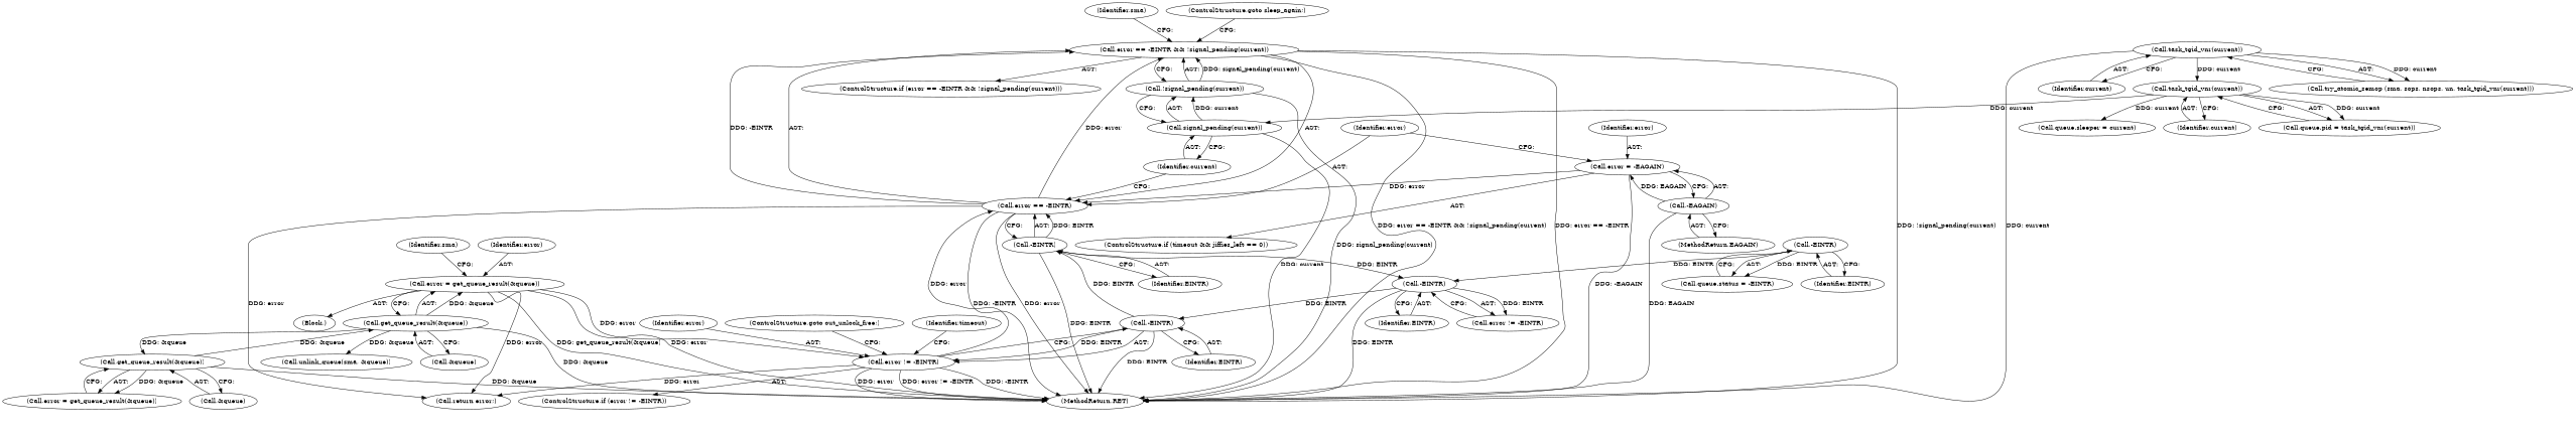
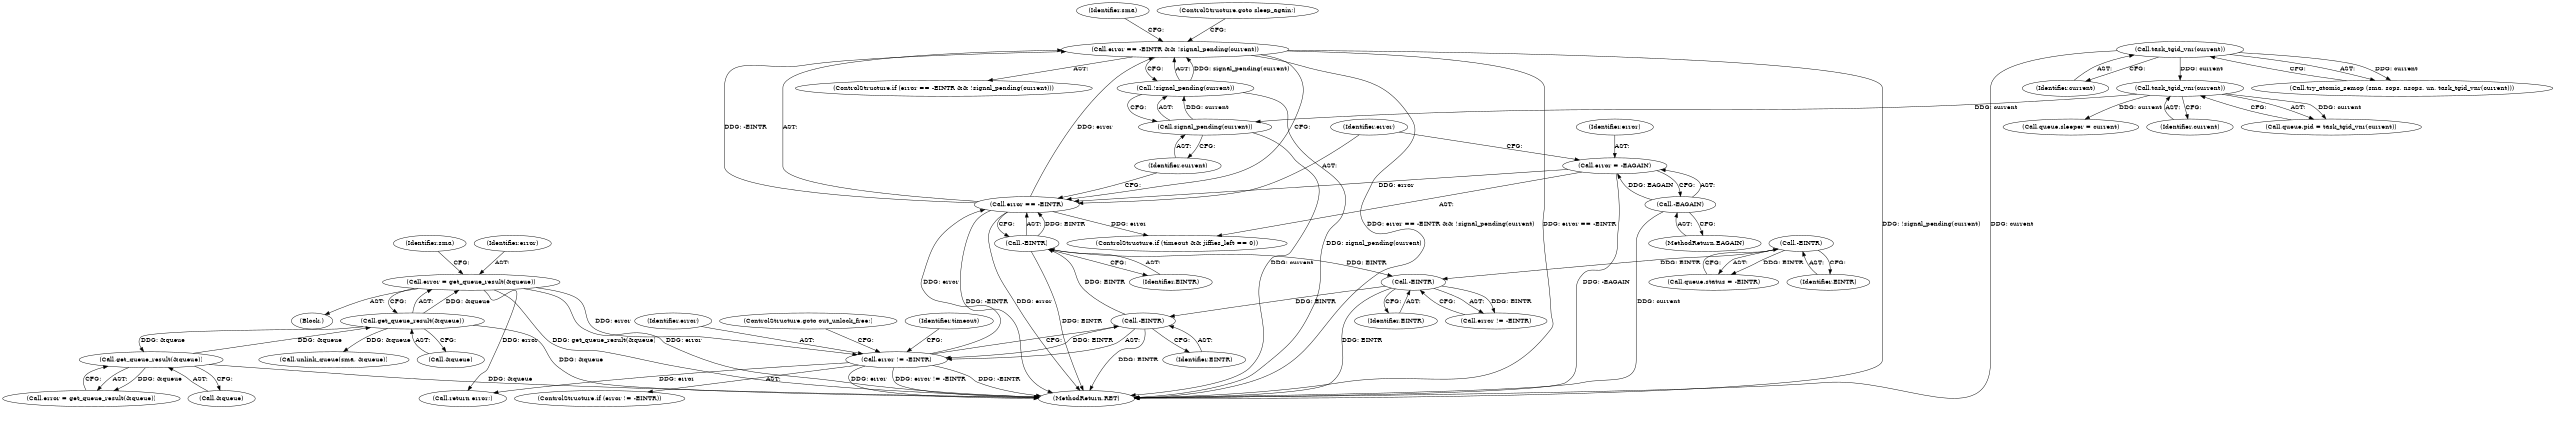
  digraph {
    n1 [label="(Call,error == -EINTR && !signal_pending(current))"]
    n2 [label="(Call,error == -EINTR)"]
    n3 [label="(Call,!signal_pending(current))"]
    n4 [label="(MethodReturn,RET)"]
    n5 [label="(ControlStructure,if (error == -EINTR && !signal_pending(current)))"]
    n6 [label="(Call,-EINTR)"]
    n7 [label="(Call,return error;)"]
    n8 [label="(Call,signal_pending(current))"]
    n9 [label="(Call,-EINTR)"]
    n10 [label="(Identifier,EINTR)"]
    n11 [label="(Call,error != -EINTR)"]
    n12 [label="(Call,-EINTR)"]
    n13 [label="(ControlStructure,if (error != -EINTR))"]
    n14 [label="(Identifier,EINTR)"]
    n15 [label="(Call,error = get_queue_result(&queue))"]
    n16 [label="(Call,get_queue_result(&queue))"]
    n17 [label="(Block,)"]
    n18 [label="(Call,get_queue_result(&queue))"]
    n19 [label="(Call,unlink_queue(sma, &queue))"]
    n20 [label="(Call,&queue)"]
    n21 [label="(Call,&queue)"]
    n22 [label="(Call,error = get_queue_result(&queue))"]
    n23 [label="(Call,error != -EINTR)"]
    n24 [label="(Identifier,EINTR)"]
    n25 [label="(Call,-EINTR)"]
    n26 [label="(Call,queue.status = -EINTR)"]
    n27 [label="(Identifier,EINTR)"]
    n28 [label="(Call,error = -EAGAIN)"]
    n29 [label="(Call,-EAGAIN)"]
    n30 [label="(ControlStructure,if (timeout && jiffies_left == 0))"]
    n31 [label="(MethodReturn,EAGAIN)"]
    n32 [label="(Identifier,current)"]
    n33 [label="(Call,task_tgid_vnr(current))"]
    n34 [label="(Call,queue.sleeper = current)"]
    n35 [label="(Identifier,current)"]
    n36 [label="(Call,queue.pid = task_tgid_vnr(current))"]
    n37 [label="(Call,task_tgid_vnr(current))"]
    n38 [label="(Identifier,current)"]
    n39 [label="(Call,try_atomic_semop (sma, sops, nsops, un, task_tgid_vnr(current)))"]
    n40 [label="(ControlStructure,goto out_unlock_free;)"]
    n41 [label="(Identifier,error)"]
    n42 [label="(Identifier,sma)"]
    n43 [label="(Identifier,timeout)"]
    n44 [label="(Identifier,error)"]
    n45 [label="(Identifier,error)"]
    n46 [label="(Identifier,error)"]
    n47 [label="(Identifier,sma)"]
    n48 [label="(ControlStructure,goto sleep_again;)"]
-   n1 -> n2 [label="AST: "]
+   n1 -> n2 [label="CFG: "]
    n1 -> n3 [label="CFG: "]
    n1 -> n4 [label="DDG: error == -EINTR && !signal_pending(current)"]
    n1 -> n4 [label="DDG: error == -EINTR"]
    n1 -> n4 [label="DDG: !signal_pending(current)"]
    n1 -> n5 [label="AST: "]
    n2 -> n1 [label="AST: "]
    n2 -> n1 [label="DDG: error"]
    n2 -> n1 [label="DDG: -EINTR"]
    n2 -> n4 [label="DDG: -EINTR"]
    n2 -> n4 [label="DDG: error"]
    n2 -> n6 [label="CFG: "]
-   n2 -> n7 [label="DDG: error"]
+   n2 -> n30 [label="DDG: error"]
    n3 -> n1 [label="AST: "]
    n3 -> n1 [label="DDG: signal_pending(current)"]
    n3 -> n4 [label="DDG: signal_pending(current)"]
    n3 -> n8 [label="CFG: "]
    n6 -> n2 [label="AST: "]
    n6 -> n2 [label="DDG: EINTR"]
    n6 -> n4 [label="DDG: EINTR"]
    n6 -> n9 [label="DDG: EINTR"]
    n6 -> n10 [label="CFG: "]
    n8 -> n3 [label="AST: "]
    n8 -> n3 [label="DDG: current"]
    n8 -> n4 [label="DDG: current"]
    n8 -> n32 [label="CFG: "]
    n9 -> n4 [label="DDG: EINTR"]
    n9 -> n12 [label="DDG: EINTR"]
    n9 -> n23 [label="AST: "]
    n9 -> n23 [label="DDG: EINTR"]
    n9 -> n24 [label="CFG: "]
    n10 -> n6 [label="AST: "]
    n11 -> n2 [label="DDG: error"]
    n11 -> n4 [label="DDG: -EINTR"]
    n11 -> n4 [label="DDG: error"]
    n11 -> n4 [label="DDG: error != -EINTR"]
    n11 -> n7 [label="DDG: error"]
    n11 -> n12 [label="CFG: "]
    n11 -> n13 [label="AST: "]
    n12 -> n4 [label="DDG: EINTR"]
    n12 -> n6 [label="DDG: EINTR"]
    n12 -> n11 [label="AST: "]
    n12 -> n11 [label="DDG: EINTR"]
    n12 -> n14 [label="CFG: "]
    n14 -> n12 [label="AST: "]
    n15 -> n4 [label="DDG: error"]
    n15 -> n4 [label="DDG: get_queue_result(&queue)"]
    n15 -> n7 [label="DDG: error"]
    n15 -> n11 [label="DDG: error"]
    n15 -> n16 [label="CFG: "]
    n15 -> n17 [label="AST: "]
    n16 -> n4 [label="DDG: &queue"]
    n16 -> n15 [label="AST: "]
    n16 -> n15 [label="DDG: &queue"]
    n16 -> n18 [label="DDG: &queue"]
    n16 -> n19 [label="DDG: &queue"]
    n16 -> n20 [label="CFG: "]
    n18 -> n4 [label="DDG: &queue"]
    n18 -> n16 [label="DDG: &queue"]
    n18 -> n21 [label="CFG: "]
    n18 -> n22 [label="AST: "]
    n18 -> n22 [label="DDG: &queue"]
    n20 -> n16 [label="AST: "]
    n21 -> n18 [label="AST: "]
    n22 -> n18 [label="CFG: "]
    n23 -> n9 [label="CFG: "]
    n24 -> n9 [label="AST: "]
    n25 -> n9 [label="DDG: EINTR"]
    n25 -> n26 [label="AST: "]
    n25 -> n26 [label="DDG: EINTR"]
    n25 -> n27 [label="CFG: "]
    n26 -> n25 [label="CFG: "]
    n27 -> n25 [label="AST: "]
    n28 -> n2 [label="DDG: error"]
    n28 -> n4 [label="DDG: -EAGAIN"]
    n28 -> n29 [label="CFG: "]
    n28 -> n30 [label="AST: "]
-   n29 -> n4 [label="DDG: EAGAIN"]
+   n29 -> n4 [label="DDG: current"]
    n29 -> n28 [label="AST: "]
    n29 -> n28 [label="DDG: EAGAIN"]
    n29 -> n31 [label="CFG: "]
    n31 -> n29 [label="AST: "]
    n32 -> n2 [label="CFG: "]
    n32 -> n8 [label="AST: "]
    n33 -> n8 [label="DDG: current"]
    n33 -> n34 [label="DDG: current"]
    n33 -> n35 [label="CFG: "]
    n33 -> n36 [label="AST: "]
    n33 -> n36 [label="DDG: current"]
    n35 -> n33 [label="AST: "]
    n36 -> n33 [label="CFG: "]
    n37 -> n4 [label="DDG: current"]
    n37 -> n33 [label="DDG: current"]
    n37 -> n38 [label="CFG: "]
    n37 -> n39 [label="AST: "]
    n37 -> n39 [label="DDG: current"]
    n38 -> n37 [label="AST: "]
    n39 -> n37 [label="CFG: "]
    n40 -> n11 [label="CFG: "]
    n41 -> n28 [label="AST: "]
    n42 -> n15 [label="CFG: "]
    n43 -> n11 [label="CFG: "]
    n44 -> n2 [label="AST: "]
    n44 -> n28 [label="CFG: "]
    n45 -> n11 [label="AST: "]
    n46 -> n15 [label="AST: "]
    n47 -> n1 [label="CFG: "]
    n48 -> n1 [label="CFG: "]
  }
